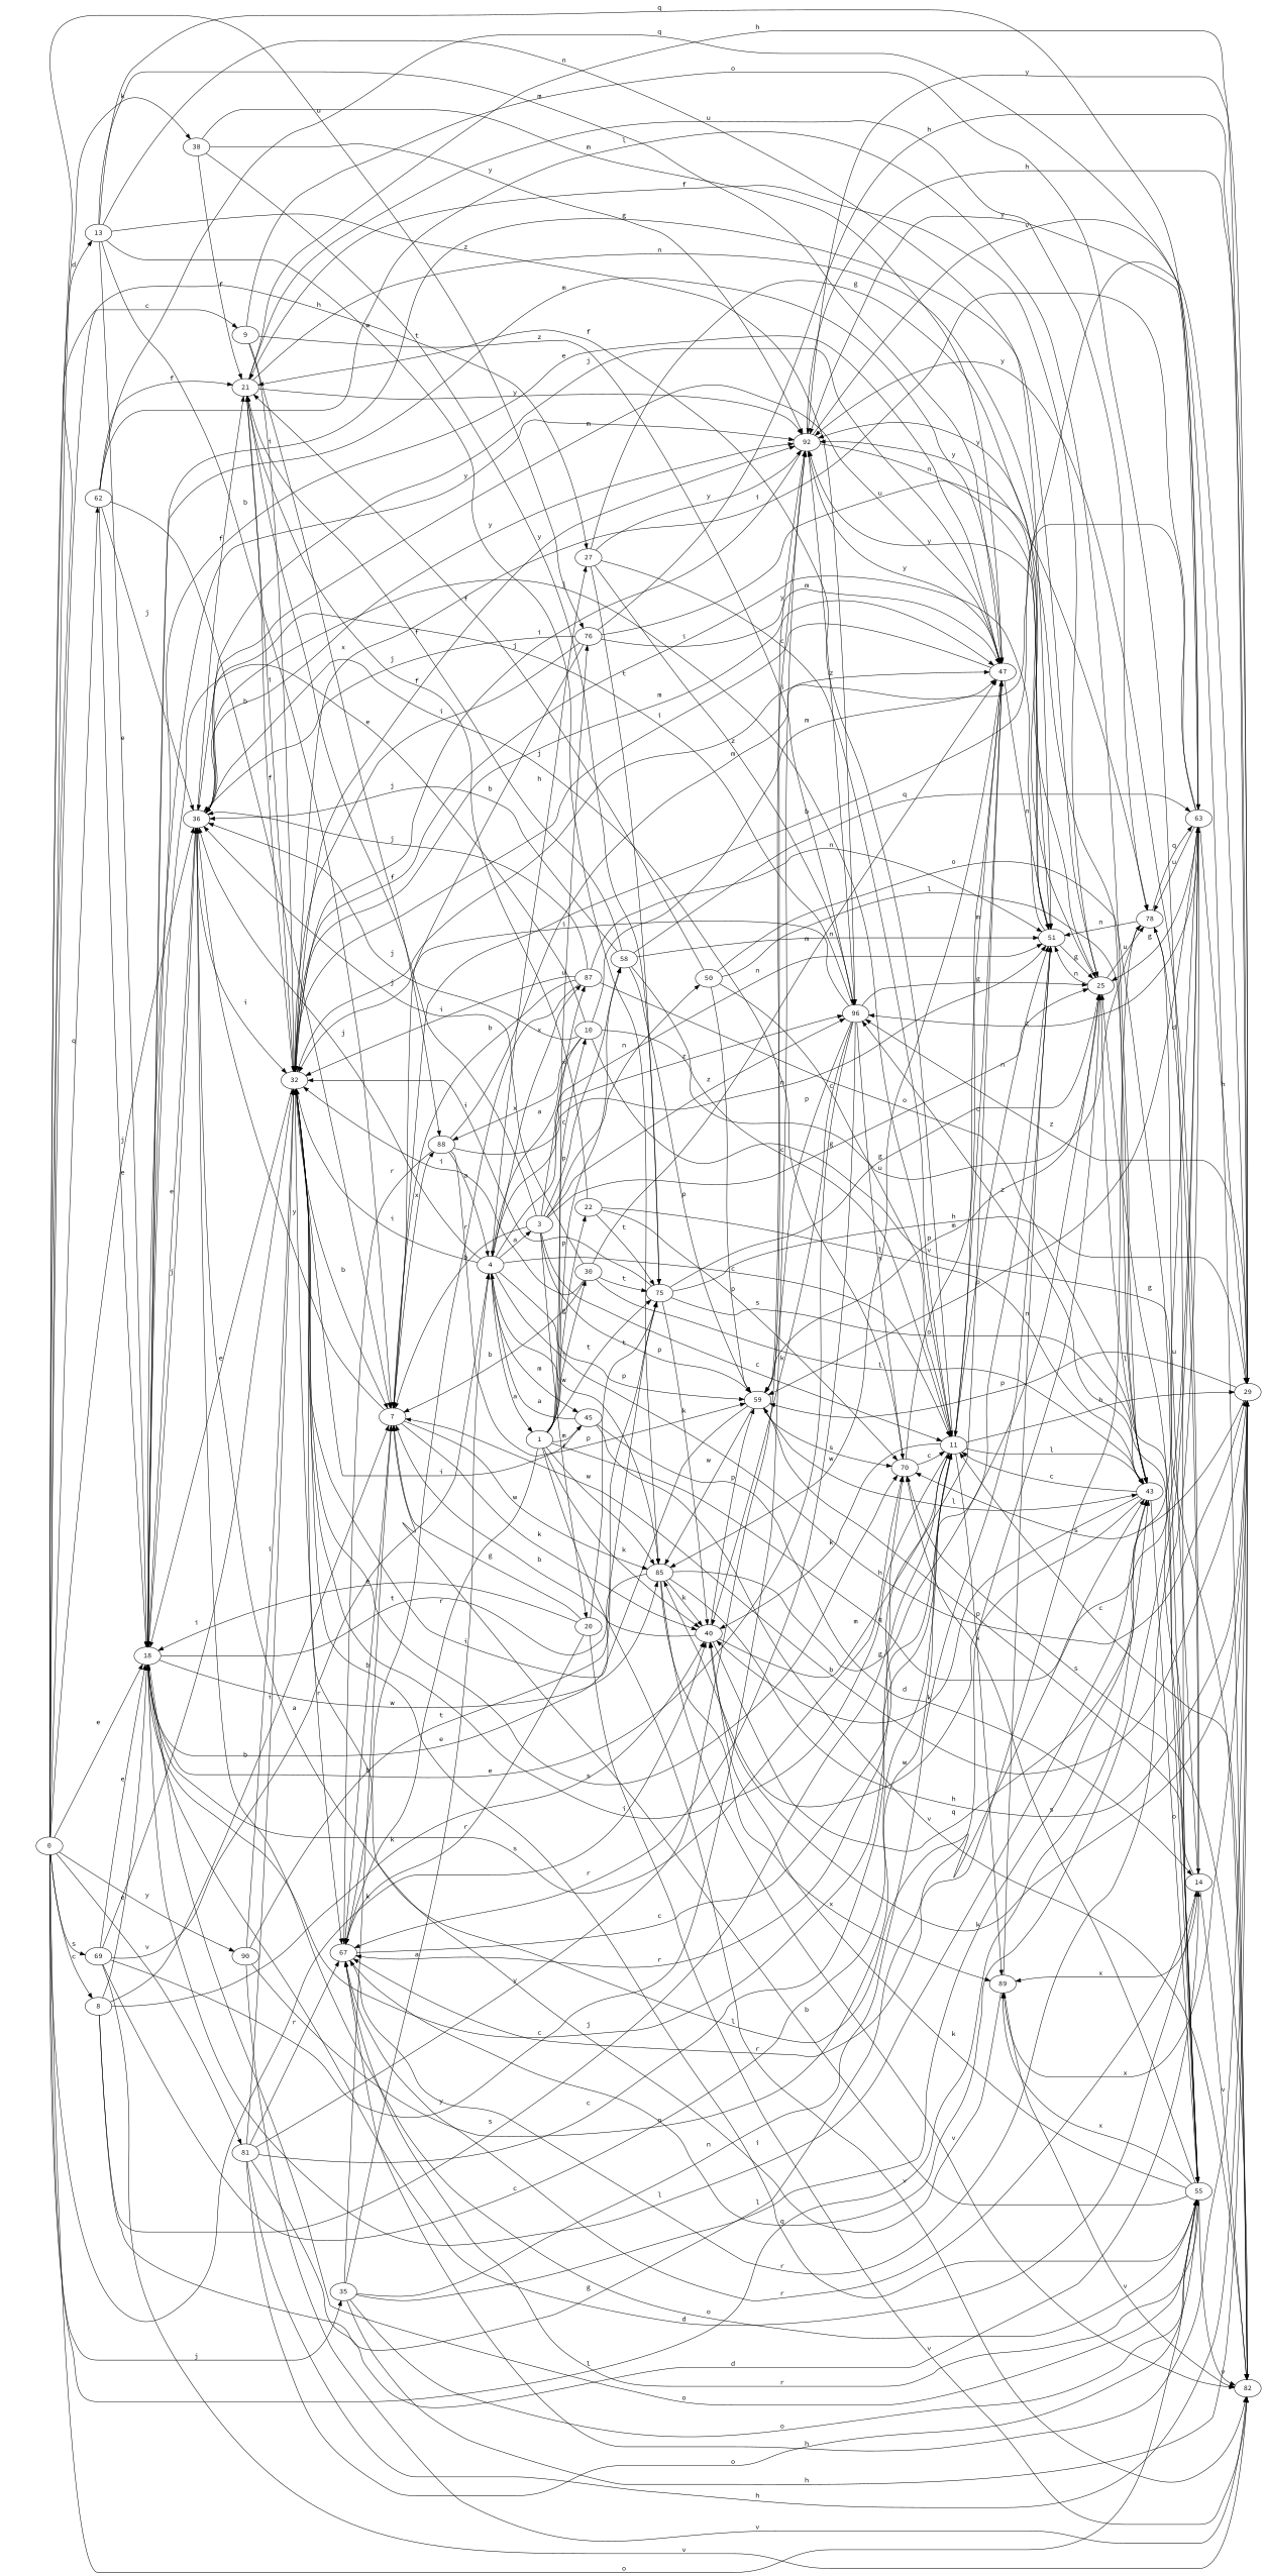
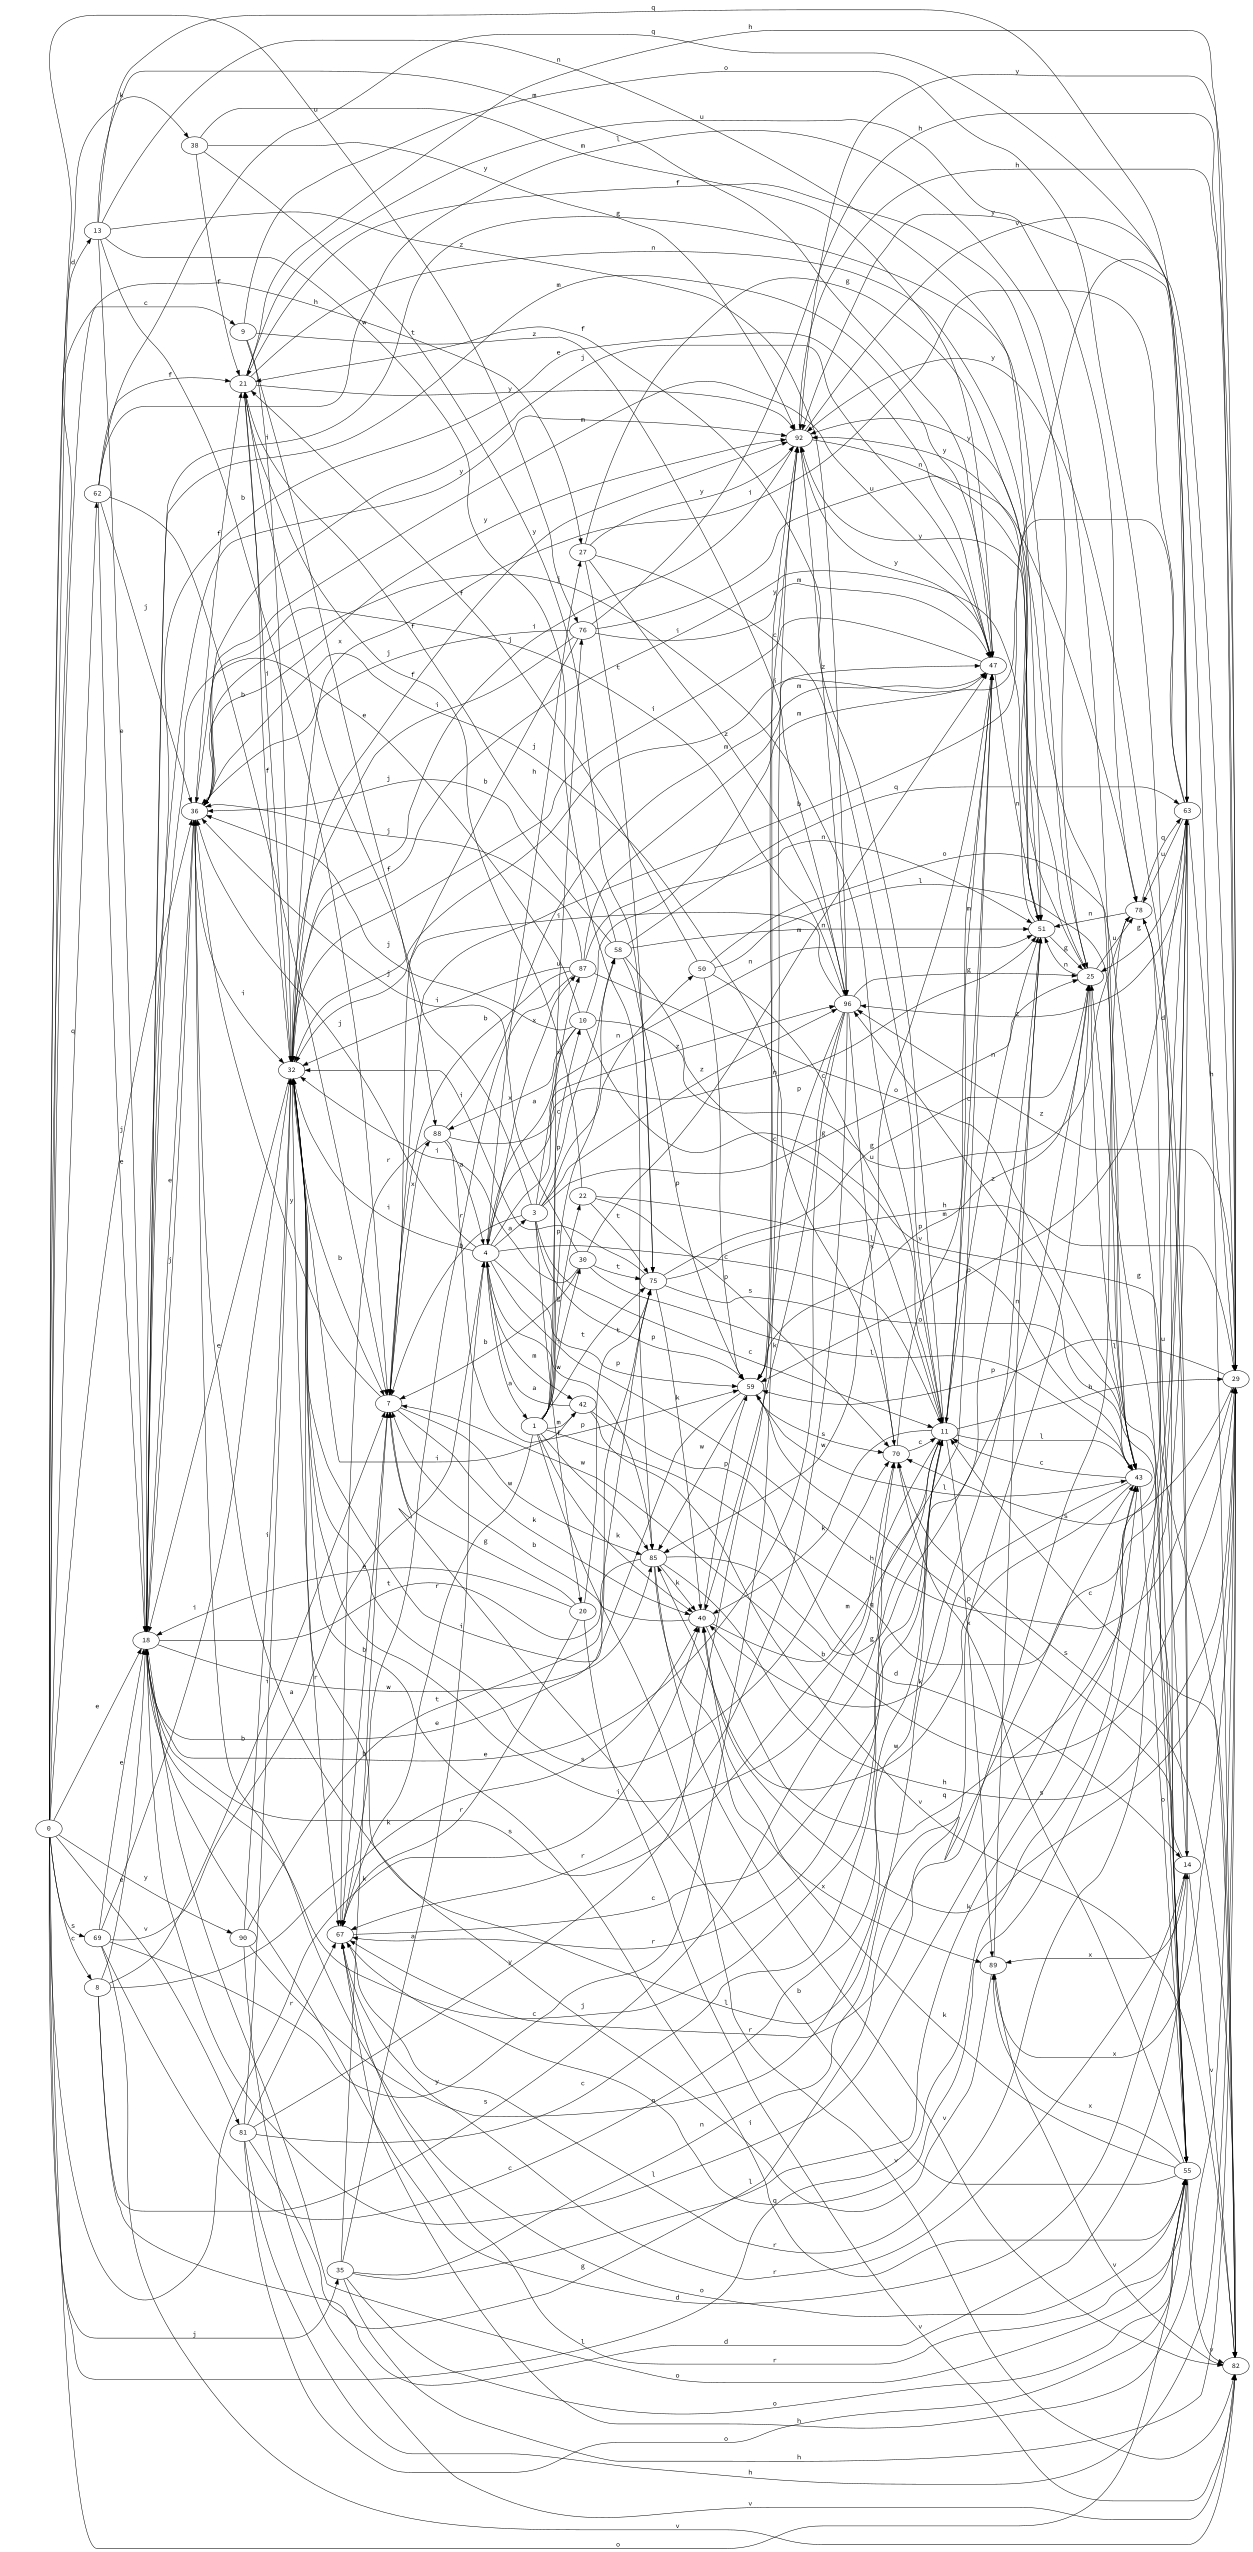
  strict digraph {
    fontname="Source Code Pro"
    rankdir=LR
    node [fontname="Source Code Pro"]
    edge [fontname="Source Code Pro"]
    0
    8
    9
    13
    18
    27
    35
    36
    38
    40
    43
    55
    62
    69
    76
    81
    90
    7
    25
    70
    96
    32
    88
    63
    85
    51
    47
    75
    11
    92
    14
    4
    29
    21
    59
    67
    82
    89
    78
    1
    10
    22
    n43 [label=30]
-   45
+   45 [label=42]
    58
    3
    20
    50
    87
    0 -> 8 [label=c]
    0 -> 9 [label=c]
    0 -> 13 [label=d]
    0 -> 18 [label=e]
    0 -> 27 [label=h]
    0 -> 35 [label=j]
    0 -> 36 [label=j]
    0 -> 38 [label=k]
    0 -> 40 [label=k]
    0 -> 43 [label=l]
    0 -> 55 [label=o]
    0 -> 62 [label=q]
    0 -> 69 [label=s]
    0 -> 76 [label=u]
    0 -> 81 [label=v]
    0 -> 90 [label=y]
    8 -> 18 [label=e]
    8 -> 40 [label=k]
    8 -> 7 [label=b]
    8 -> 25 [label=g]
    8 -> 70 [label=s]
    9 -> 55 [label=o]
    9 -> 96 [label=z]
    9 -> 32 [label=i]
    9 -> 88 [label=x]
    13 -> 18 [label=e]
    13 -> 7 [label=b]
    13 -> 96 [label=z]
    13 -> 63 [label=q]
    13 -> 85 [label=w]
    13 -> 51 [label=n]
    13 -> 47 [label=m]
    18 -> 36 [label=j]
    18 -> 43 [label=l]
    18 -> 55 [label=o]
    18 -> 25 [label=g]
    18 -> 70 [label=s]
    18 -> 85 [label=w]
    18 -> 47 [label=m]
    18 -> 75 [label=t]
    18 -> 11 [label=c]
    18 -> 92 [label=y]
    18 -> 14 [label=d]
    27 -> 25 [label=g]
    27 -> 96 [label=z]
    27 -> 75 [label=t]
    27 -> 11 [label=c]
    27 -> 92 [label=y]
    35 -> 43 [label=l]
    35 -> 55 [label=o]
    35 -> 7 [label=b]
    35 -> 51 [label=n]
    35 -> 4 [label=a]
    35 -> 29 [label=h]
    36 -> 18 [label=e]
    36 -> 55 [label=o]
    36 -> 32 [label=i]
    36 -> 47 [label=m]
    36 -> 92 [label=y]
    36 -> 21 [label=f]
    38 -> 47 [label=m]
    38 -> 75 [label=t]
    38 -> 92 [label=y]
    38 -> 21 [label=f]
    40 -> 7 [label=b]
    40 -> 63 [label=q]
    40 -> 47 [label=m]
    40 -> 59 [label=p]
    43 -> 40 [label=k]
    43 -> 55 [label=o]
    43 -> 96 [label=z]
    43 -> 85 [label=w]
    43 -> 11 [label=c]
    43 -> 92 [label=y]
    55 -> 40 [label=k]
    55 -> 7 [label=b]
    55 -> 25 [label=g]
    55 -> 70 [label=s]
    55 -> 32 [label=i]
    55 -> 67 [label=r]
    55 -> 82 [label=v]
    55 -> 89 [label=x]
    62 -> 18 [label=e]
    62 -> 36 [label=j]
    62 -> 43 [label=l]
    62 -> 7 [label=b]
    62 -> 63 [label=q]
    62 -> 21 [label=f]
    69 -> 18 [label=e]
    69 -> 32 [label=i]
    69 -> 11 [label=c]
    69 -> 92 [label=y]
    69 -> 4 [label=a]
    69 -> 82 [label=v]
    76 -> 36 [label=j]
    76 -> 7 [label=b]
    76 -> 32 [label=i]
    76 -> 47 [label=m]
    76 -> 29 [label=h]
    76 -> 78 [label=u]
    81 -> 55 [label=o]
    81 -> 32 [label=i]
    81 -> 11 [label=c]
    81 -> 92 [label=y]
    81 -> 14 [label=d]
    81 -> 29 [label=h]
    81 -> 67 [label=r]
    90 -> 32 [label=i]
    90 -> 51 [label=n]
    90 -> 75 [label=t]
    90 -> 82 [label=v]
    7 -> 36 [label=y]
    7 -> 40 [label=k]
    7 -> 88 [label=x]
    7 -> 85 [label=w]
    25 -> 43 [label=l]
    25 -> 51 [label=n]
    25 -> 92 [label=y]
    25 -> 21 [label=f]
    25 -> 59 [label=p]
    25 -> 78 [label=u]
    70 -> 36 [label=j]
    70 -> 47 [label=m]
    70 -> 11 [label=c]
    96 -> 18 [label=e]
    96 -> 36 [label=j]
    96 -> 40 [label=k]
    96 -> 25 [label=g]
    96 -> 70 [label=s]
    96 -> 32 [label=i]
    96 -> 59 [label=p]
    96 -> 67 [label=r]
    32 -> 18 [label=e]
    32 -> 43 [label=l]
    32 -> 7 [label=b]
    32 -> 70 [label=s]
-   32 -> 47 [label=m]
+   87 -> 47 [label=m]
    32 -> 92 [label=y]
    32 -> 21 [label=f]
    32 -> 67 [label=r]
    88 -> 51 [label=n]
    88 -> 47 [label=m]
    88 -> 4 [label=a]
    88 -> 59 [label=p]
    88 -> 67 [label=r]
    63 -> 7 [label=b]
    63 -> 25 [label=g]
    63 -> 96 [label=z]
    63 -> 32 [label=i]
    63 -> 92 [label=y]
    63 -> 29 [label=h]
    63 -> 59 [label=p]
    63 -> 67 [label=r]
    63 -> 78 [label=u]
    85 -> 40 [label=k]
    85 -> 25 [label=g]
    85 -> 32 [label=i]
    85 -> 29 [label=h]
    85 -> 82 [label=v]
    85 -> 89 [label=x]
    51 -> 25 [label=g]
    51 -> 32 [label=i]
    51 -> 92 [label=y]
    47 -> 18 [label=e]
    47 -> 36 [label=j]
    47 -> 32 [label=i]
    47 -> 85 [label=w]
    47 -> 51 [label=n]
    47 -> 11 [label=c]
    47 -> 92 [label=y]
    75 -> 40 [label=k]
    75 -> 55 [label=o]
    75 -> 25 [label=g]
    75 -> 32 [label=i]
    75 -> 29 [label=h]
    11 -> 36 [label=j]
    11 -> 40 [label=k]
    11 -> 43 [label=l]
    11 -> 32 [label=i]
    11 -> 51 [label=n]
    11 -> 47 [label=m]
    11 -> 29 [label=h]
    11 -> 21 [label=f]
    11 -> 67 [label=r]
    11 -> 89 [label=x]
    92 -> 96 [label=z]
    92 -> 32 [label=i]
    92 -> 51 [label=n]
    92 -> 29 [label=h]
    92 -> 82 [label=v]
    14 -> 92 [label=y]
    14 -> 59 [label=p]
    14 -> 67 [label=r]
    14 -> 82 [label=v]
    14 -> 89 [label=x]
    14 -> 78 [label=u]
    4 -> 27 [label=h]
    4 -> 36 [label=j]
    4 -> 96 [label=z]
    4 -> 32 [label=i]
    4 -> 85 [label=w]
    4 -> 51 [label=n]
    4 -> 11 [label=c]
    4 -> 29 [label=h]
    4 -> 59 [label=p]
    4 -> 1 [label=a]
    4 -> 45 [label=m]
    4 -> 3 [label=a]
    4 -> 87 [label=x]
    29 -> 40 [label=k]
    29 -> 7 [label=b]
    29 -> 70 [label=s]
    29 -> 96 [label=z]
    29 -> 32 [label=i]
    29 -> 92 [label=y]
    29 -> 59 [label=p]
    29 -> 89 [label=x]
    21 -> 32 [label=i]
    21 -> 51 [label=n]
    21 -> 92 [label=y]
    21 -> 29 [label=h]
    21 -> 78 [label=u]
    59 -> 18 [label=e]
    59 -> 43 [label=l]
    59 -> 70 [label=s]
    59 -> 85 [label=w]
    59 -> 92 [label=y]
    67 -> 7 [label=b]
    67 -> 63 [label=q]
    67 -> 11 [label=c]
    67 -> 29 [label=h]
    82 -> 70 [label=s]
    82 -> 11 [label=c]
    89 -> 36 [label=j]
    89 -> 51 [label=n]
    89 -> 82 [label=v]
    78 -> 63 [label=q]
    78 -> 51 [label=n]
    78 -> 14 [label=d]
    78 -> 67 [label=r]
    1 -> 40 [label=k]
    1 -> 76 [label=u]
    1 -> 63 [label=q]
    1 -> 85 [label=w]
    1 -> 75 [label=t]
    1 -> 67 [label=r]
    1 -> 82 [label=v]
    1 -> 10 [label=c]
    1 -> 22 [label=g]
    1 -> n43 [label=i]
    1 -> 45 [label=m]
    1 -> 58 [label=p]
    10 -> 18 [label=e]
    10 -> 36 [label=j]
    10 -> 88 [label=x]
    10 -> 47 [label=m]
    10 -> 4 [label=a]
    10 -> 82 [label=v]
    10 -> 78 [label=u]
    22 -> 43 [label=l]
    22 -> 70 [label=s]
    22 -> 75 [label=t]
    22 -> 21 [label=f]
    n43 -> 36 [label=j]
    n43 -> 43 [label=l]
    n43 -> 7 [label=b]
    n43 -> 32 [label=i]
    n43 -> 47 [label=m]
    n43 -> 75 [label=t]
    45 -> 32 [label=i]
    45 -> 14 [label=d]
    45 -> 4 [label=a]
    45 -> 82 [label=v]
    58 -> 36 [label=j]
    58 -> 63 [label=q]
    58 -> 51 [label=n]
    58 -> 11 [label=c]
    58 -> 21 [label=f]
    58 -> 59 [label=p]
    3 -> 7 [label=b]
    3 -> 25 [label=g]
    3 -> 96 [label=z]
    3 -> 11 [label=c]
    3 -> 21 [label=f]
    3 -> 59 [label=p]
    3 -> 58 [label=p]
    3 -> 20 [label=f]
    3 -> 50 [label=n]
    3 -> 87 [label=x]
    20 -> 18 [label=e]
    20 -> 7 [label=g]
    20 -> 75 [label=t]
    20 -> 67 [label=r]
    20 -> 82 [label=v]
    50 -> 43 [label=l]
    50 -> 55 [label=o]
    50 -> 11 [label=c]
    50 -> 21 [label=f]
    50 -> 59 [label=p]
    87 -> 36 [label=j]
    87 -> 55 [label=o]
    87 -> 7 [label=b]
    87 -> 32 [label=i]
    87 -> 51 [label=n]
    87 -> 67 [label=r]
  }
